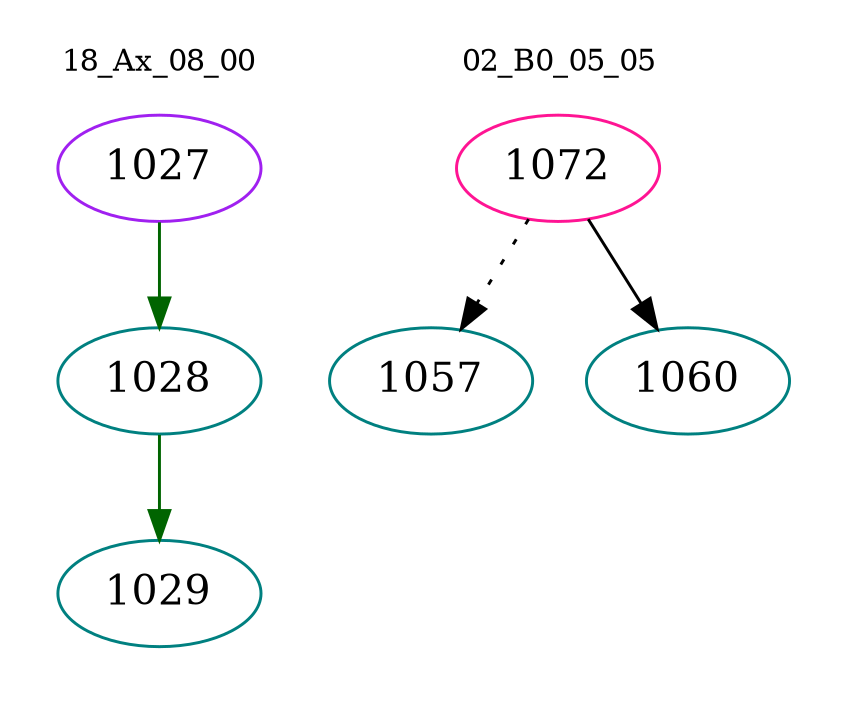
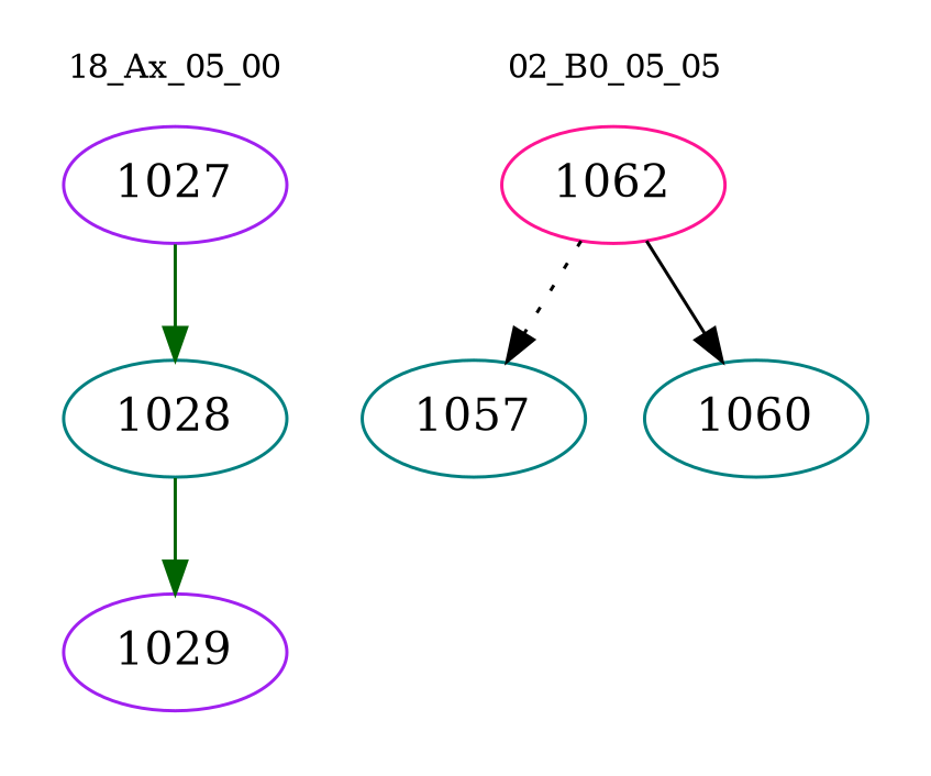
  digraph {
    node [color=teal]
    edge [color=darkgreen style=solid]
    n1 [label=1028]
    n2 [color=purple label=1027]
-   n3 [label=1029]
-   n4 [color=deeppink label=1072]
+   n3 [color=purple label=1029]
+   n4 [color=deeppink label=1062]
    n5 [label=1057]
    n6 [label=1060]
    subgraph cluster_1 {
      color=white
      fontsize=10
-     label="18_Ax_08_00"
+     label="18_Ax_05_00"
      n1
      n2
      n3
    }
    subgraph cluster_2 {
      color=white
      fontsize=10
      label="02_B0_05_05"
      n4
      n5
      n6
    }
    n1 -> n3
    n2 -> n1
    n4 -> n5 [color=black style=dotted]
    n4 -> n6 [color=black]
  }
